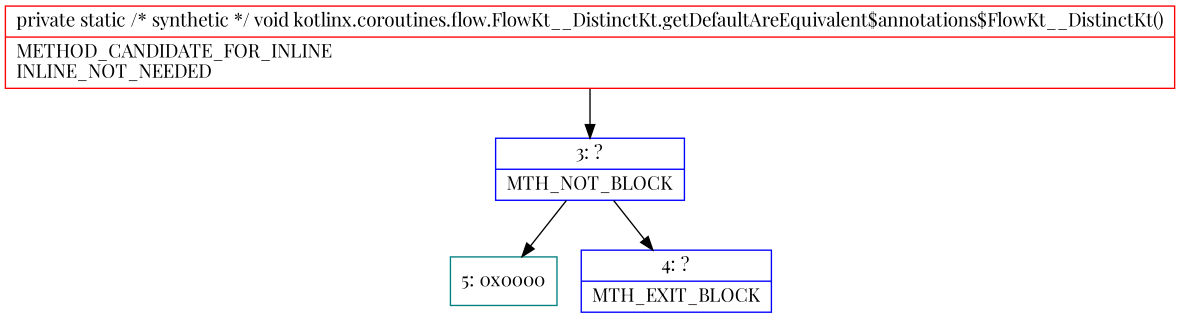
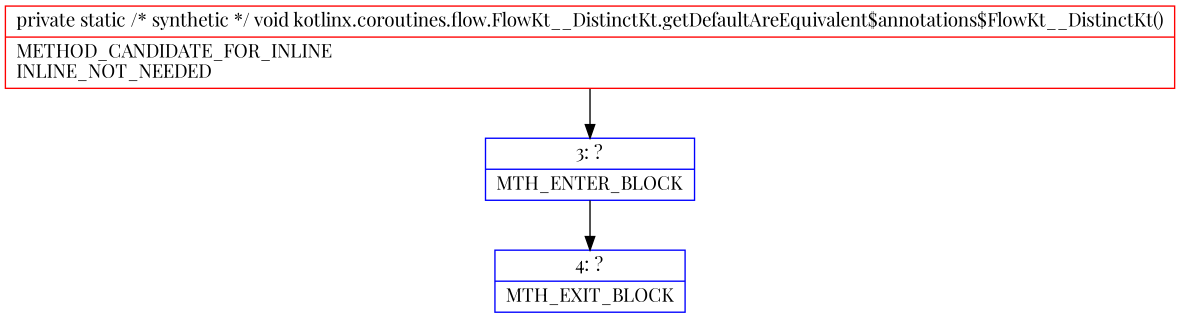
  digraph {
    fontname="Playfair Display"
    node [color=blue fontname="Playfair Display" shape=record]
    edge [fontname="Playfair Display" style=solid]
-   n1 [label="{3\:\ ?|MTH_NOT_BLOCK\l}"]
-   n2 [color=teal label="{5\:\ 0x0000}"]
+   n1 [label="{3\:\ ?|MTH_ENTER_BLOCK\l}"]
    n3 [label="{4\:\ ?|MTH_EXIT_BLOCK\l}"]
    n4 [color=red label="{private static \/* synthetic *\/ void kotlinx.coroutines.flow.FlowKt__DistinctKt.getDefaultAreEquivalent$annotations$FlowKt__DistinctKt()  | METHOD_CANDIDATE_FOR_INLINE\lINLINE_NOT_NEEDED\l}"]
    subgraph cluster_1 {
      label="R(0)"
    }
-   n1 -> n2
    n1 -> n3
    n4 -> n1
  }
